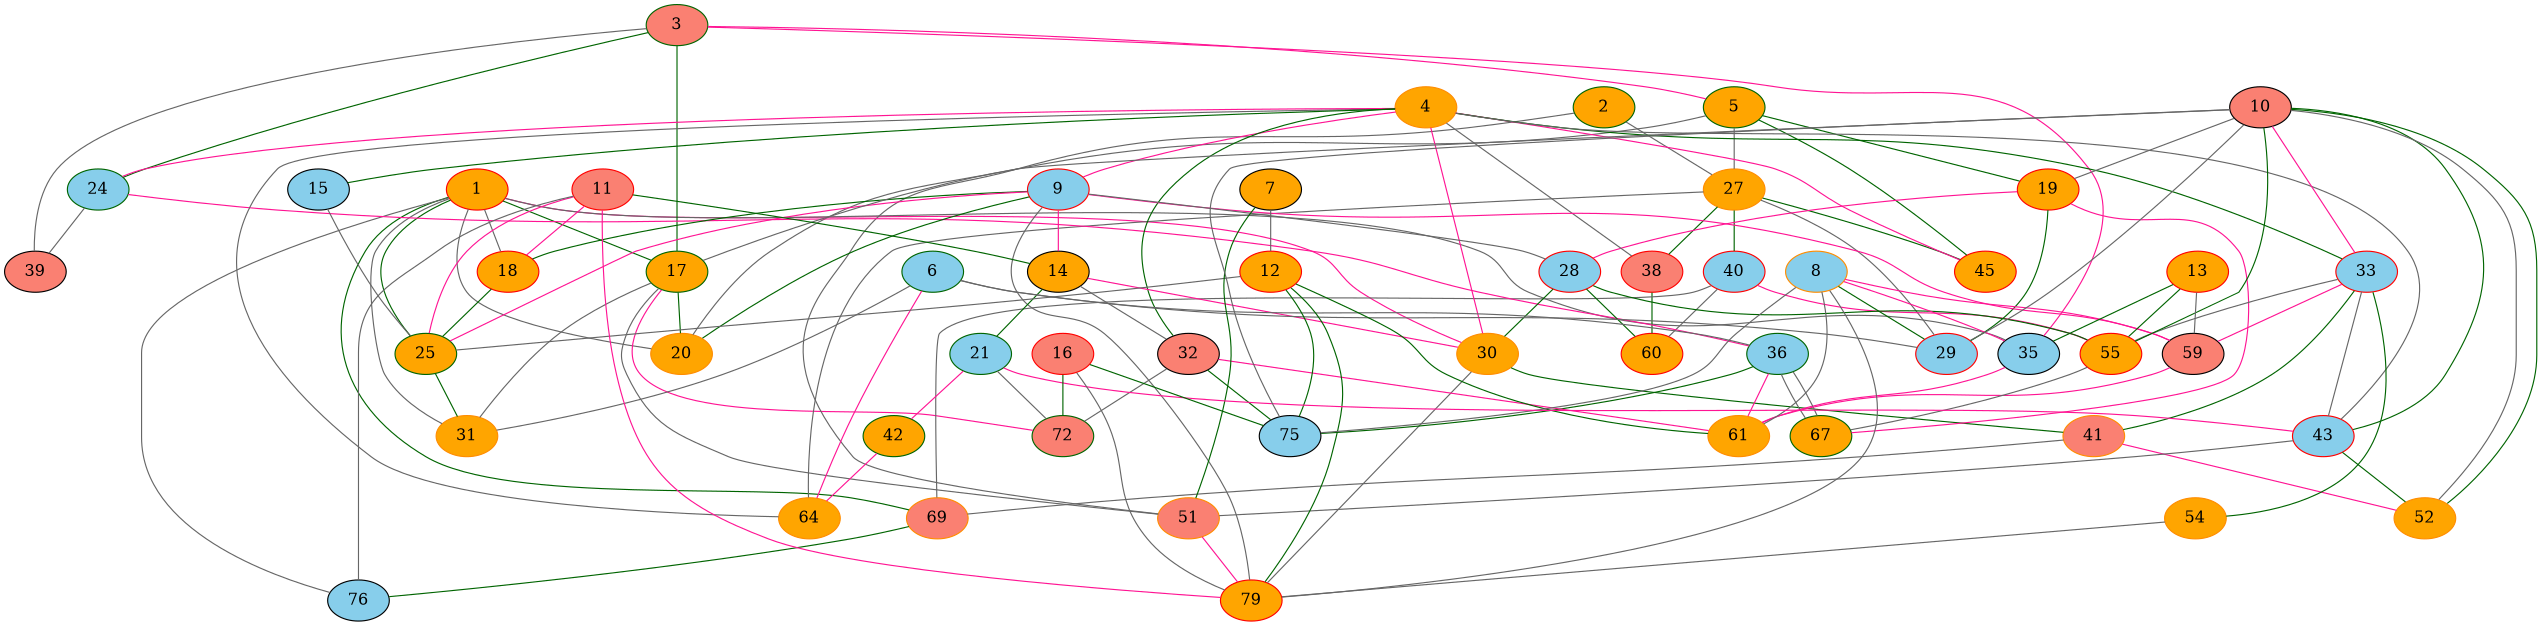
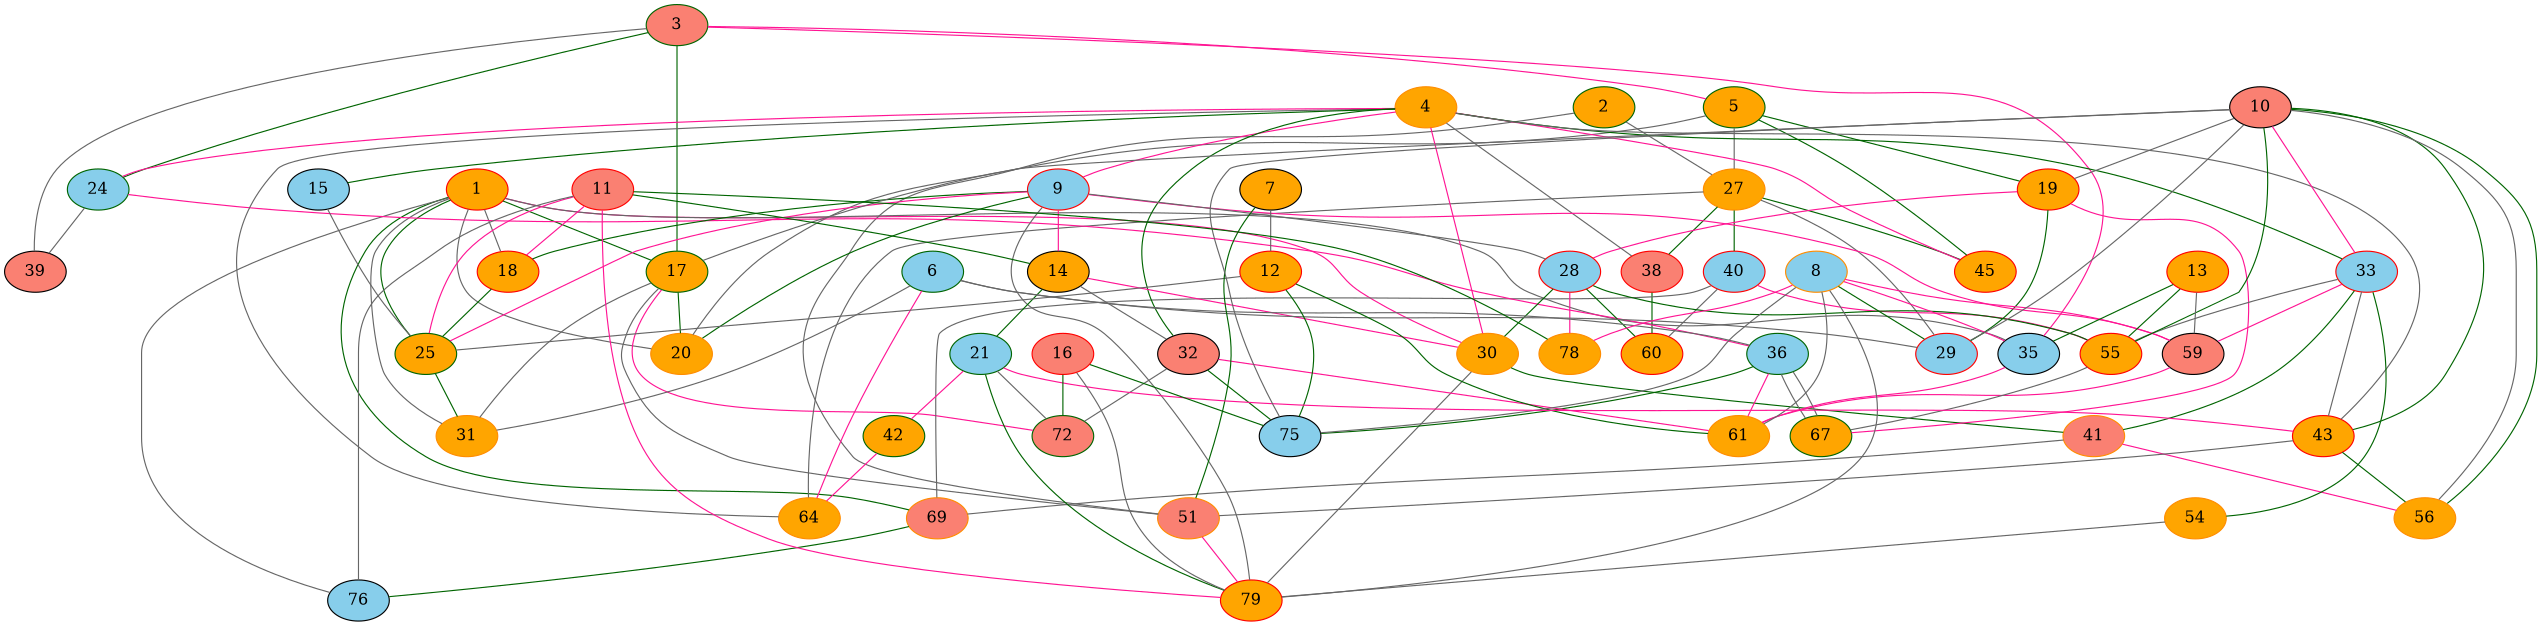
  graph {
    node [color=red fillcolor=orange style=filled]
    edge [color=gray40]
    1 [super="+22"]
    17 [color=darkgreen super="+47"]
    18
    20 [color=darkorange super="+85"]
    25 [color=darkgreen super="+62"]
    30 [color=darkorange]
    31 [color=darkorange]
    35 [color=black fillcolor=skyblue super="+50"]
    69 [color=darkorange fillcolor=salmon super="+81"]
    76 [color=black fillcolor=skyblue]
    51 [color=darkorange fillcolor=salmon super="+83"]
    72 [color=darkgreen fillcolor=salmon super="+80"]
    n13 [label=79 super="+79"]
    41 [color=darkorange fillcolor=salmon super="+65"]
    61 [color=darkorange super="+63"]
    27 [color=darkorange super="+48"]
    38 [fillcolor=salmon]
    45 [super="+82"]
    64 [color=darkorange super="+66"]
    29 [fillcolor=skyblue super="+73"]
    40 [fillcolor=skyblue super="+71"]
    2 [color=darkgreen]
    3 [color=darkgreen fillcolor=salmon super="+44"]
    5 [color=darkgreen]
    24 [color=darkgreen fillcolor=skyblue]
    39 [color=black fillcolor=salmon]
    19 [super="+70"]
    36 [color=darkgreen fillcolor=skyblue super="+52"]
    4 [color=darkorange super="+37"]
    9 [fillcolor=skyblue super="+23"]
    15 [color=black fillcolor=skyblue]
    32 [color=black fillcolor=salmon super="+58"]
    33 [fillcolor=skyblue]
-   43 [fillcolor=skyblue super="+77"]
+   43 [super="+77"]
    59 [color=black fillcolor=salmon super="+84"]
    14 [color=black super="+26"]
    28 [fillcolor=skyblue super="+68"]
    75 [color=black fillcolor=skyblue]
    55 [super="+86"]
    54 [color=darkorange]
    60
-   56 [color=darkorange label=52]
+   56 [color=darkorange]
    67 [color=darkgreen]
    6 [color=darkgreen fillcolor=skyblue super="+49"]
    12 [super="+34"]
    7 [color=black]
    8 [color=darkorange fillcolor=skyblue super="+57"]
+   78 [color=darkorange]
    21 [color=darkgreen fillcolor=skyblue]
    10 [color=black fillcolor=salmon super="+53"]
    11 [fillcolor=salmon super="+46"]
    13
    42 [color=darkgreen]
    16 [fillcolor=salmon]
    1 -- 17 [color=darkgreen weight=2]
    1 -- 18
    1 -- 20
    1 -- 25 [color=darkgreen]
    1 -- 30 [color=deeppink]
    1 -- 31
    1 -- 35
    1 -- 69 [color=darkgreen]
    1 -- 76
    17 -- 20 [color=darkgreen]
    17 -- 31
    17 -- 51
    17 -- 72 [color=deeppink]
    18 -- 25 [color=darkgreen]
    25 -- 31 [color=darkgreen]
    30 -- n13
    30 -- 41 [color=darkgreen]
    35 -- 61 [color=deeppink]
    69 -- 76 [color=darkgreen]
    51 -- n13 [color=deeppink]
    41 -- 69
    41 -- 56 [color=deeppink]
    27 -- 38 [color=darkgreen]
    27 -- 45 [color=darkgreen]
    27 -- 64
    27 -- 29
    27 -- 40 [color=darkgreen weight=2]
    38 -- 60 [color=darkgreen]
    40 -- 69 [weight=2]
    40 -- 55 [color=deeppink]
    40 -- 60
    2 -- 51
    2 -- 27
    3 -- 17 [color=darkgreen]
    3 -- 35 [color=deeppink]
    3 -- 5 [color=deeppink]
    3 -- 24 [color=darkgreen]
    3 -- 39
    5 -- 20
    5 -- 27
    5 -- 45 [color=darkgreen]
    5 -- 19 [color=darkgreen]
    24 -- 39
    24 -- 36 [color=deeppink]
    19 -- 29 [color=darkgreen]
    19 -- 28 [color=deeppink]
    19 -- 67 [color=deeppink]
    36 -- 61 [color=deeppink]
    36 -- 75 [color=darkgreen]
    36 -- 67
    36 -- 67
    4 -- 30 [color=deeppink]
    4 -- 38
    4 -- 45 [color=deeppink weight=3]
    4 -- 64
    4 -- 24 [color=deeppink]
    4 -- 9 [color=deeppink]
    4 -- 15 [color=darkgreen]
    4 -- 32 [color=darkgreen]
    4 -- 33 [color=darkgreen]
    4 -- 43
    9 -- 18 [color=darkgreen]
    9 -- 20 [color=darkgreen]
    9 -- 25 [color=deeppink]
    9 -- n13
    9 -- 59 [color=deeppink]
    9 -- 14 [color=deeppink weight=3]
    9 -- 28
    15 -- 25
    32 -- 72
    32 -- 61 [color=deeppink]
    32 -- 75 [color=darkgreen]
    33 -- 41 [color=darkgreen]
    33 -- 43
    33 -- 59 [color=deeppink]
    33 -- 55
    33 -- 54 [color=darkgreen]
    43 -- 51
    43 -- 56 [color=darkgreen]
    59 -- 61 [color=deeppink]
    14 -- 30 [color=deeppink]
    14 -- 32 [weight=2]
    14 -- 21 [color=darkgreen]
    28 -- 30 [color=darkgreen]
    28 -- 55 [color=darkgreen]
    28 -- 60 [color=darkgreen]
+   28 -- 78 [color=deeppink]
    55 -- 67
    54 -- n13
    6 -- 31
    6 -- 64 [color=deeppink]
    6 -- 29
    6 -- 36
    12 -- 25 [weight=2]
-   12 -- n13 [color=darkgreen]
+   21 -- n13 [color=darkgreen]
    12 -- 61 [color=darkgreen]
    12 -- 75 [color=darkgreen]
    7 -- 51 [color=darkgreen]
    7 -- 12
    8 -- 35 [color=deeppink]
    8 -- n13
    8 -- 61
    8 -- 29 [color=darkgreen]
    8 -- 59 [color=deeppink]
    8 -- 75
+   8 -- 78 [color=deeppink]
    21 -- 72
    21 -- 43 [color=deeppink]
    21 -- 42 [color=deeppink]
    10 -- 17
    10 -- 29
    10 -- 19
    10 -- 33 [color=deeppink]
    10 -- 43 [color=darkgreen]
    10 -- 75
    10 -- 55 [color=darkgreen]
    10 -- 56
    10 -- 56 [color=darkgreen]
    11 -- 18 [color=deeppink]
    11 -- 25 [color=deeppink]
    11 -- 76
    11 -- n13 [color=deeppink]
    11 -- 14 [color=darkgreen]
+   11 -- 78 [color=darkgreen]
    13 -- 35 [color=darkgreen]
    13 -- 59
    13 -- 55 [color=darkgreen]
    42 -- 64 [color=deeppink]
    16 -- 72 [color=darkgreen]
    16 -- n13
    16 -- 75 [color=darkgreen]
  }
